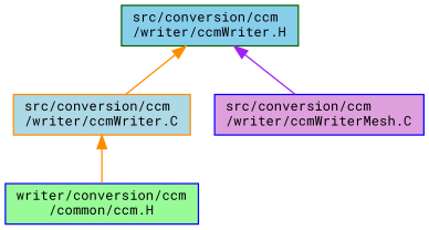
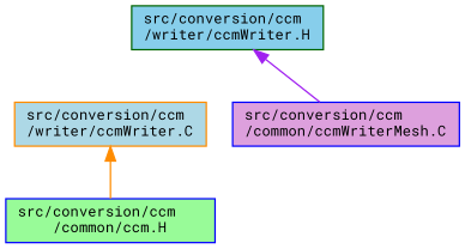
  digraph {
    fontname="Roboto Mono"
    node [color=blue fontname="Roboto Mono" fontsize=10 shape=box style=filled]
    edge [color=darkorange dir=back fontname="Roboto Mono" fontsize=10 labelfontname=Helvetica labelfontsize=10 style=solid]
    n1 [color=darkgreen fillcolor=skyblue fontcolor=black height=0.2 label="src/conversion/ccm\l/writer/ccmWriter.H" width=0.4]
    n2 [color=darkorange fillcolor=lightblue height=0.2 label="src/conversion/ccm\l/writer/ccmWriter.C" width=0.4]
-   n3 [fillcolor=plum height=0.2 label="src/conversion/ccm\l/writer/ccmWriterMesh.C" width=0.4]
-   n4 [fillcolor=palegreen height=0.2 label="writer/conversion/ccm\l/common/ccm.H" width=0.4]
-   n1 -> n2
+   n3 [fillcolor=plum height=0.2 label="src/conversion/ccm\l/common/ccmWriterMesh.C" width=0.4]
+   n4 [fillcolor=palegreen height=0.2 label="src/conversion/ccm\l/common/ccm.H" width=0.4]
    n1 -> n3 [color=purple]
    n2 -> n4
  }
